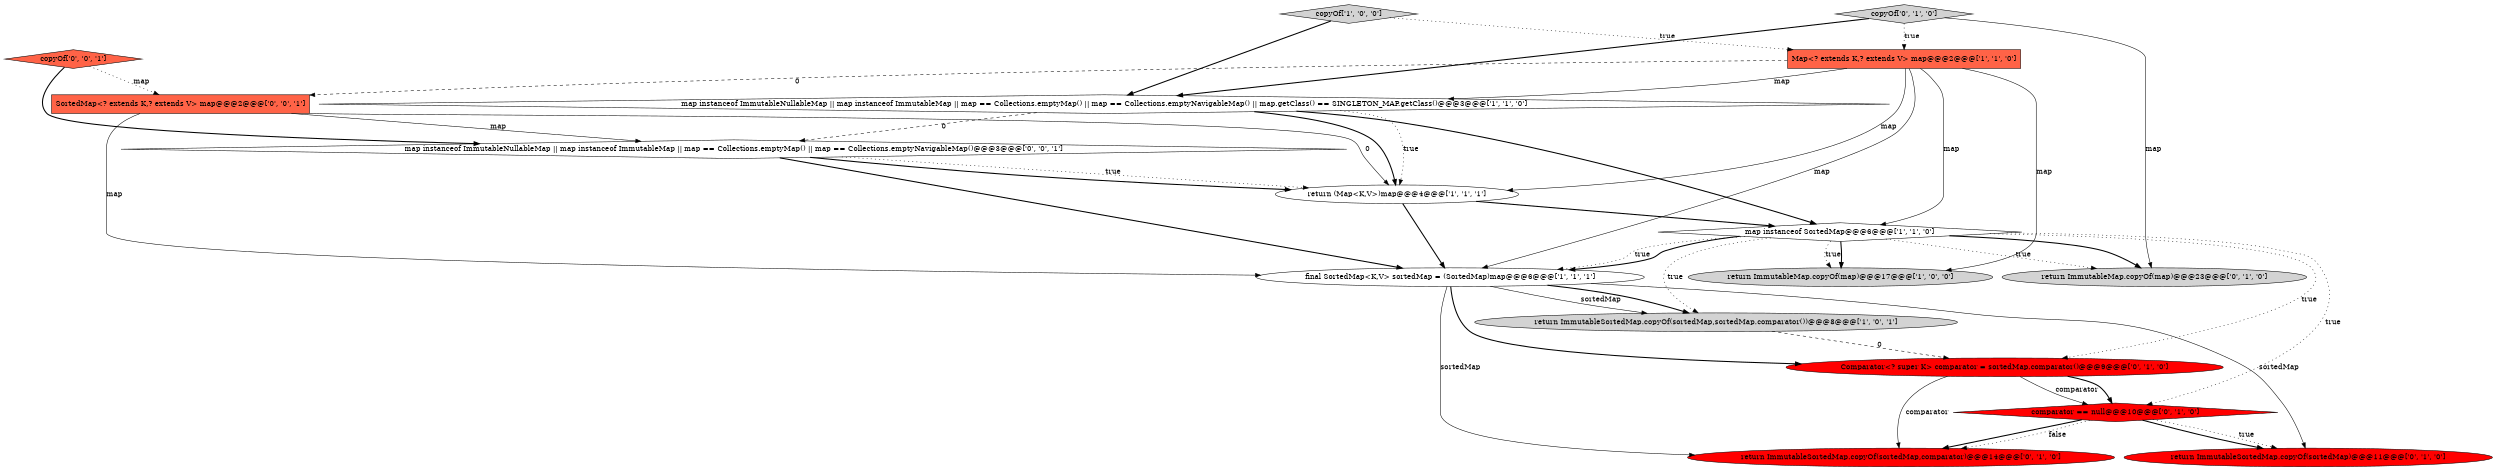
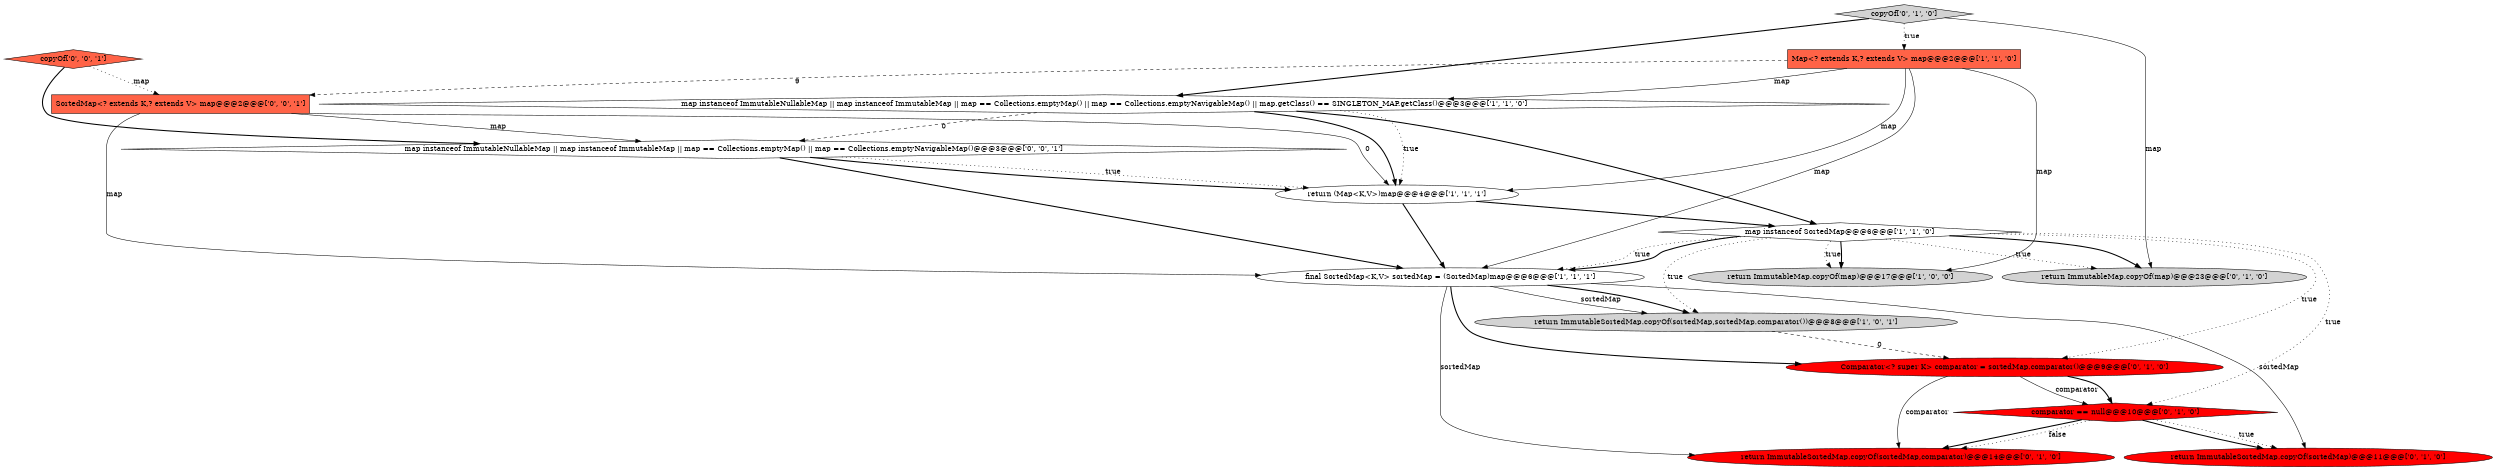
  digraph {
    node [fillcolor=white shape=ellipse style=filled]
    edge [style=bold]
    n1 [fillcolor=tomato label="Map<? extends K,? extends V> map@@@2@@@['1', '1', '0']" shape=box]
    n2 [label="map instanceof ImmutableNullableMap || map instanceof ImmutableMap || map == Collections.emptyMap() || map == Collections.emptyNavigableMap() || map.getClass() == SINGLETON_MAP.getClass()@@@3@@@['1', '1', '0']" shape=diamond]
    n3 [fillcolor=tomato label="SortedMap<? extends K,? extends V> map@@@2@@@['0', '0', '1']" shape=box]
    n4 [label="map instanceof SortedMap@@@6@@@['1', '1', '0']" shape=diamond]
    n5 [fillcolor=lightgray label="return ImmutableMap.copyOf(map)@@@17@@@['1', '0', '0']"]
    n6 [label="final SortedMap<K,V> sortedMap = (SortedMap)map@@@6@@@['1', '1', '1']"]
    n7 [label="return (Map<K,V>)map@@@4@@@['1', '1', '1']"]
    n8 [label="map instanceof ImmutableNullableMap || map instanceof ImmutableMap || map == Collections.emptyMap() || map == Collections.emptyNavigableMap()@@@3@@@['0', '0', '1']" shape=diamond]
    n9 [fillcolor=lightgray label="return ImmutableMap.copyOf(map)@@@23@@@['0', '1', '0']"]
    n10 [fillcolor=lightgray label="return ImmutableSortedMap.copyOf(sortedMap,sortedMap.comparator())@@@8@@@['1', '0', '1']"]
    n11 [fillcolor=red label="Comparator<? super K> comparator = sortedMap.comparator()@@@9@@@['0', '1', '0']"]
    n12 [fillcolor=red label="comparator == null@@@10@@@['0', '1', '0']" shape=diamond]
    n13 [fillcolor=red label="return ImmutableSortedMap.copyOf(sortedMap,comparator)@@@14@@@['0', '1', '0']"]
    n14 [fillcolor=red label="return ImmutableSortedMap.copyOf(sortedMap)@@@11@@@['0', '1', '0']"]
-   n15 [fillcolor=lightgray label="copyOf['1', '0', '0']" shape=diamond]
    n16 [fillcolor=lightgray label="copyOf['0', '1', '0']" shape=diamond]
    n17 [fillcolor=tomato label="copyOf['0', '0', '1']" shape=diamond]
    n1 -> n2 [label=map style=solid]
-   n1 -> n3 [label=0 style=dashed]
-   n1 -> n4 [label=map style=solid]
+   n1 -> n3 [label=9 style=dashed]
    n1 -> n5 [label=map style=solid]
    n1 -> n6 [label=map style=solid]
    n1 -> n7 [label=map style=solid]
    n2 -> n4
    n2 -> n7 [label=true style=dotted]
    n2 -> n7
    n2 -> n8 [label=0 style=dashed]
    n3 -> n6 [label=map style=solid]
    n3 -> n7 [label=0 style=solid]
    n3 -> n8 [label=map style=solid]
    n4 -> n5 [label=true style=dotted]
    n4 -> n5
    n4 -> n6 [label=true style=dotted]
    n4 -> n6
    n4 -> n9
    n4 -> n9 [label=true style=dotted]
    n4 -> n10 [label=true style=dotted]
    n4 -> n11 [label=true style=dotted]
    n4 -> n12 [label=true style=dotted]
    n6 -> n10 [label=sortedMap style=solid]
    n6 -> n10
    n6 -> n11
    n6 -> n13 [label=sortedMap style=solid]
    n6 -> n14 [label=sortedMap style=solid]
    n7 -> n4
    n7 -> n6
    n8 -> n6
    n8 -> n7 [label=true style=dotted]
    n8 -> n7
    n10 -> n11 [label=0 style=dashed]
    n11 -> n12 [label=comparator style=solid]
    n11 -> n12
    n11 -> n13 [label=comparator style=solid]
    n12 -> n13
    n12 -> n13 [label=false style=dotted]
    n12 -> n14
    n12 -> n14 [label=true style=dotted]
-   n15 -> n1 [label=true style=dotted]
-   n15 -> n2
    n16 -> n1 [label=true style=dotted]
    n16 -> n2
    n16 -> n9 [label=map style=solid]
    n17 -> n3 [label=map style=dotted]
    n17 -> n8
  }
